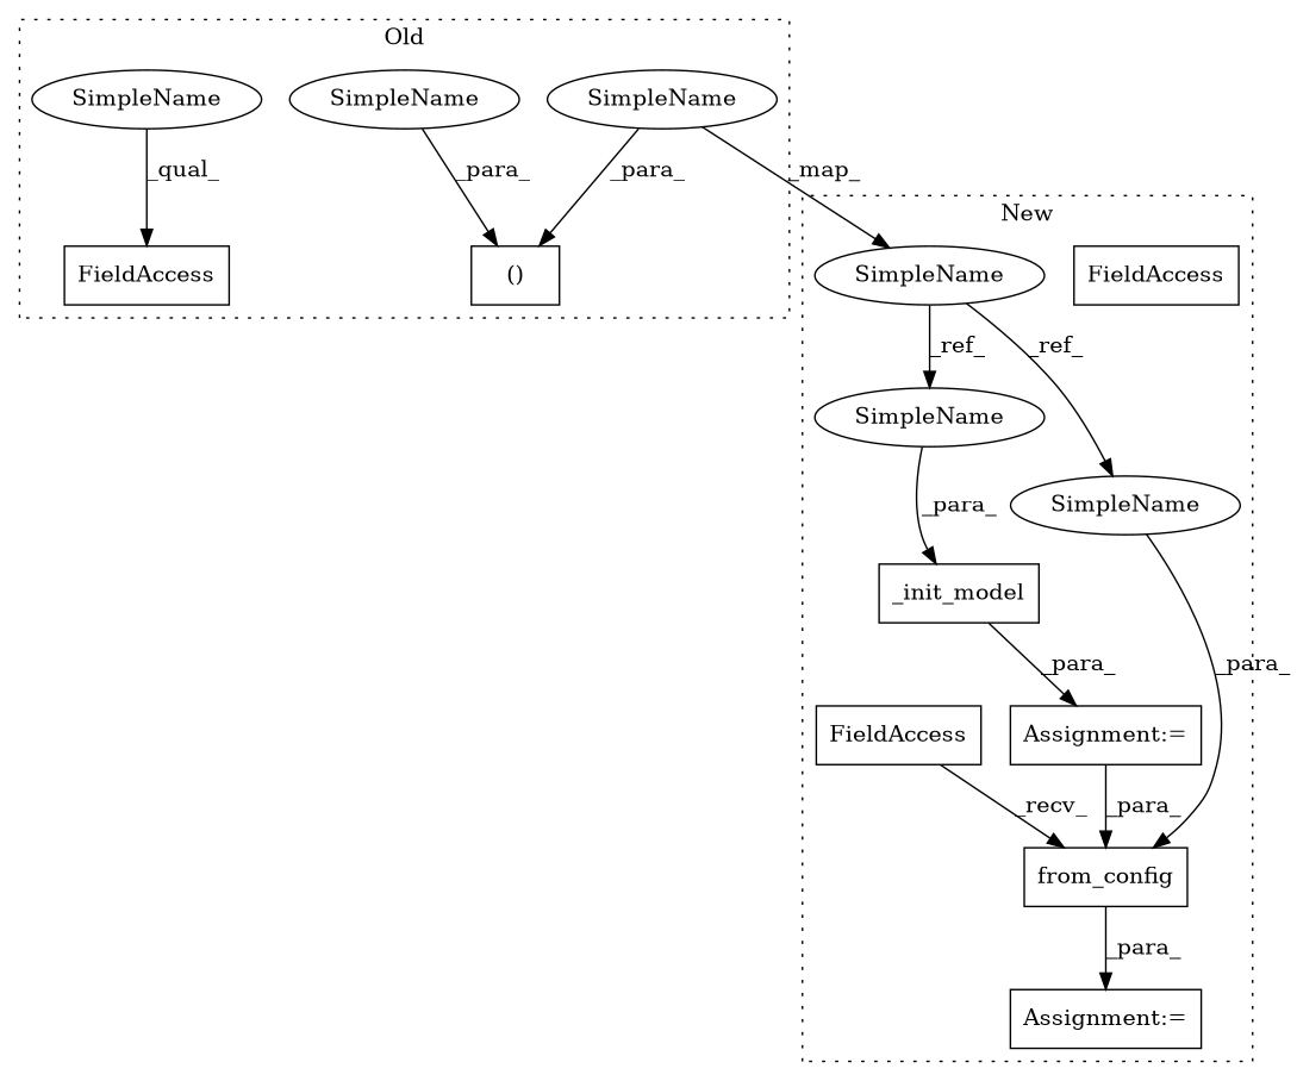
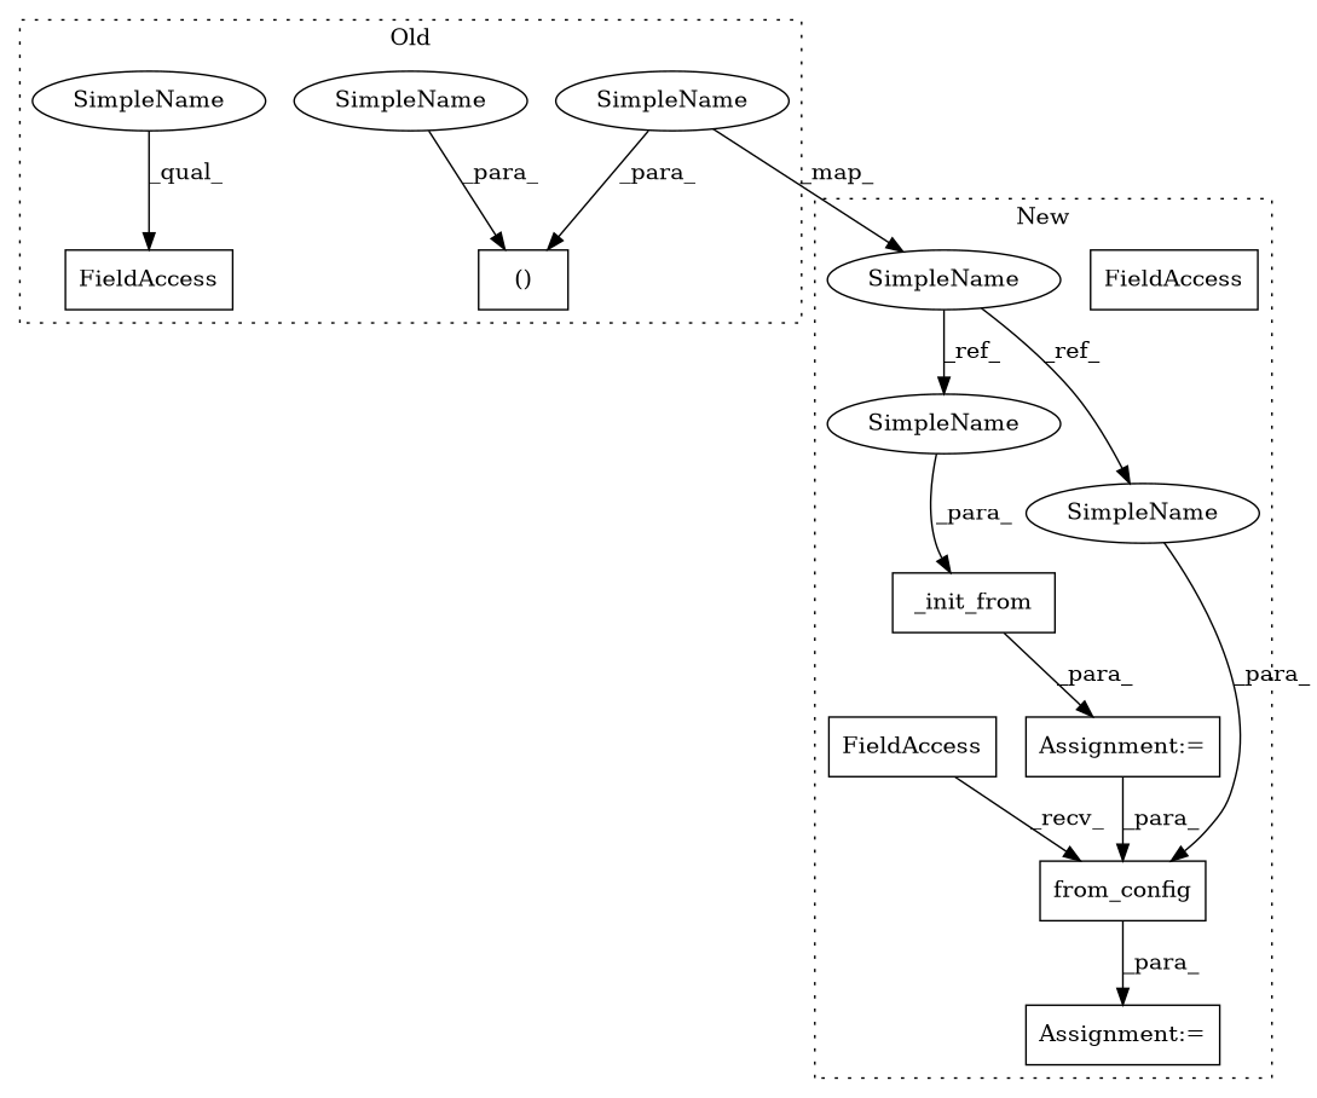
  digraph {
    node [a=42 l=6 s=6693 shape=box]
    n1 [a=106 l=29 label="()"]
    n2 [a=22 l=16 label=FieldAccess s=6897]
    n3 [label=SimpleName s=6716 shape=ellipse]
    n4 [l=10 label=SimpleName s=6897 shape=ellipse]
    n5 [l=10 label=SimpleName shape=ellipse]
    n6 [a=32 l="12,1" label=from_config s="7115,7139"]
    n7 [a=7 l=1 label="Assignment:=" s=7037]
    n8 [a=7 l=1 label="Assignment:=" s=7078]
    n9 [a=22 l=35 label=FieldAccess s=7079]
-   n10 [a=32 l="12,1" label=_init_model s="7043,7061"]
+   n10 [a=32 l="12,1" label=_init_from s="7043,7061"]
    n11 [label=SimpleName s=6996 shape=ellipse]
    n12 [label=SimpleName s=7055 shape=ellipse]
    n13 [label=SimpleName s=7127 shape=ellipse]
    n14 [a=22 l=35 label=FieldAccess s=7079]
    subgraph cluster_1 {
      label=Old
      style=dotted
      n1
      n2
      n3
      n4
      n5
    }
    subgraph cluster_2 {
      label=New
      style=dotted
      n6
      n7
      n8
      n9
      n10
      n11
      n12
      n13
      n14
    }
    n3 -> n1 [label=_para_]
    n3 -> n11 [label=_map_]
    n4 -> n2 [label=_qual_]
    n5 -> n1 [label=_para_]
    n6 -> n8 [label=_para_]
    n7 -> n6 [label=_para_]
    n10 -> n7 [label=_para_]
    n11 -> n12 [label=_ref_]
    n11 -> n13 [label=_ref_]
    n12 -> n10 [label=_para_]
    n13 -> n6 [label=_para_]
    n14 -> n6 [label=_recv_]
  }
